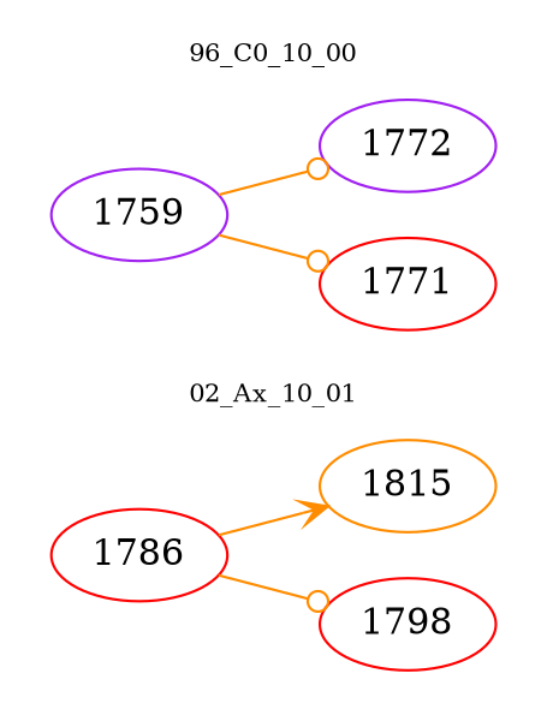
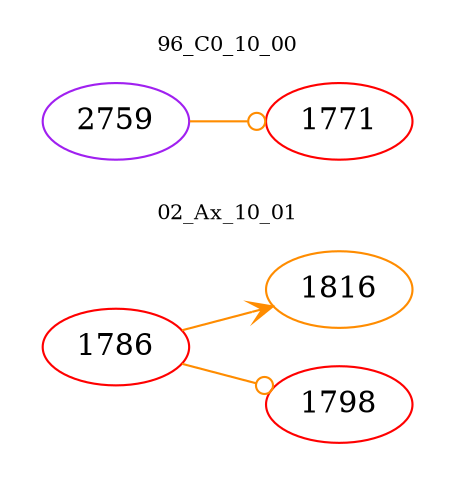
  digraph {
    fontname="DejaVu Serif"
    rankdir=LR
    node [color=red fontname="DejaVu Serif"]
    edge [arrowhead=odot color=darkorange fontname="DejaVu Serif"]
    n1 [label=1786]
    n2 [label=1798]
-   n3 [color=darkorange label=1815]
-   n4 [color=purple label=1759]
+   n3 [color=darkorange label=1816]
+   n4 [color=purple label=2759]
    n5 [label=1771]
-   n6 [color=purple label=1772]
    subgraph cluster_1 {
      color=white
      fontsize=10
      label="02_Ax_10_01"
      n1
      n2
      n3
    }
    subgraph cluster_2 {
      color=white
      fontsize=10
      label="96_C0_10_00"
      n4
      n5
-     n6
    }
    n1 -> n2
    n1 -> n3 [arrowhead=vee]
    n4 -> n5
-   n4 -> n6
  }
